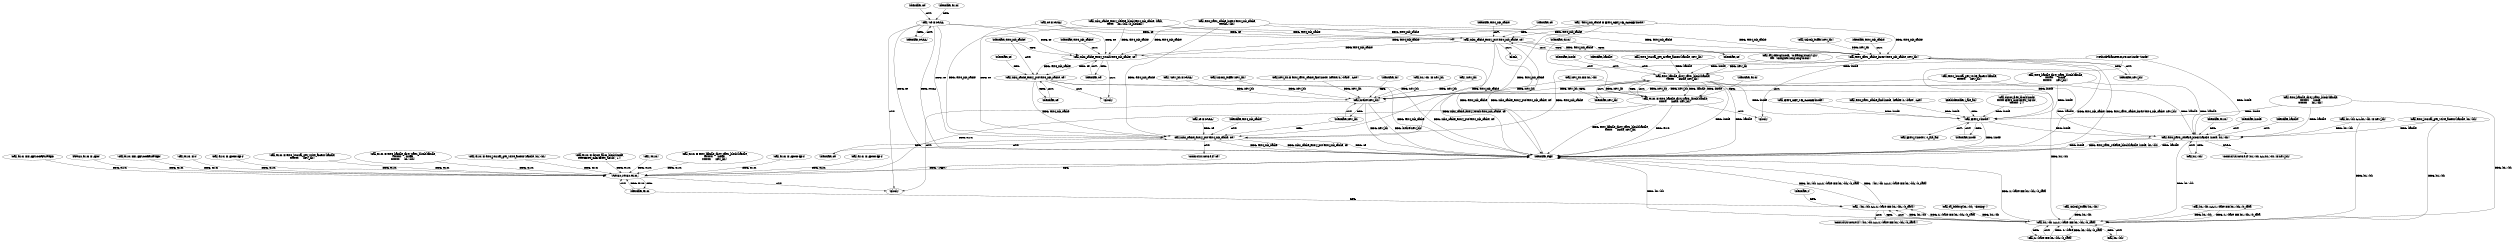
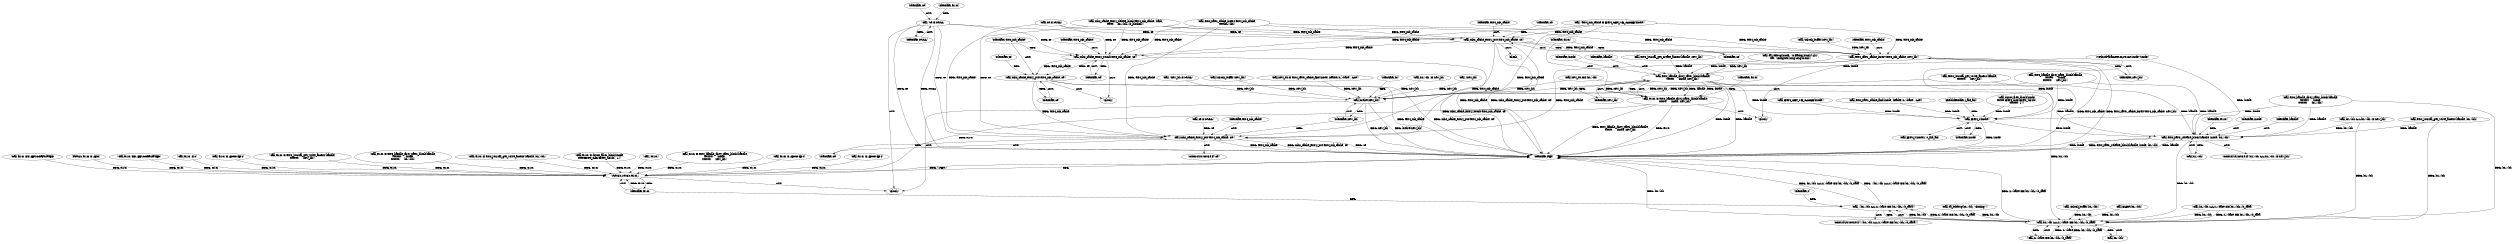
  digraph {
    n1 [label="(Call,*ce = NULL)"]
    n2 [label="(Call,mb2_cache_entry_put(ext4_mb_cache, ce))"]
    n3 [label="(Call,mb2_cache_entry_touch(ext4_mb_cache, ce))"]
    n4 [label="(Call,mb2_cache_entry_put(ext4_mb_cache, ce))"]
    n5 [label="(Identifier,RET)"]
    n6 [label="(Identifier,NULL)"]
    n7 [label="(Block,)"]
    n8 [label="(Call,ext4_xattr_cache_insert(ext4_mb_cache, new_bh))"]
    n9 [label="(Identifier,ce)"]
    n10 [label="(Block,)"]
    n11 [label="(Call,mb2_cache_entry_put(ext4_mb_cache, ce))"]
    n12 [label="(Block,)"]
    n13 [label="(Identifier,ce)"]
    n14 [label="(Identifier,ce)"]
    n15 [label="(ControlStructure,if (ce))"]
    n16 [label="(Return,return error;)"]
    n17 [label="(Call,ext4_handle_dirty_xattr_block(handle,\n\t\t\t\t\t\t\t      inode, new_bh))"]
    n18 [label="(Identifier,new_bh)"]
    n19 [label="(Block,)"]
    n20 [label="(Identifier,ce)"]
    n21 [label="(Call,error = ext4_handle_dirty_xattr_block(handle,\n\t\t\t\t\t\t\t      inode, new_bh))"]
    n22 [label="(Call,EXT4_I(inode))"]
    n23 [label="(Call,ext4_xattr_release_block(handle, inode, bs->bh))"]
    n24 [label="(Call,brelse(new_bh))"]
    n25 [label="(Identifier,new_bh)"]
    n26 [label="(Call,EXT4_I(inode)->i_file_acl)"]
    n27 [label="(Identifier,inode)"]
    n28 [label="(Call,bs->bh && s->base == bs->bh->b_data)"]
    n29 [label="(Call,bs->bh)"]
    n30 [label="(ControlStructure,if (bs->bh && bs->bh != new_bh))"]
    n31 [label="(Identifier,new_bh)"]
    n32 [label="(Identifier,error)"]
    n33 [label="(Call,!(bs->bh && s->base == bs->bh->b_data))"]
    n34 [label="(Call,s->base == bs->bh->b_data)"]
    n35 [label="(Call,bs->bh)"]
    n36 [label="(ControlStructure,if (!(bs->bh && s->base == bs->bh->b_data)))"]
    n37 [label="(Identifier,ext4_mb_cache)"]
    n38 [label="(Identifier,bs)"]
    n39 [label="(Call,bs->bh != new_bh)"]
    n40 [label="(Identifier,inode)"]
    n41 [label="(Call,error == -EFSCORRUPTED)"]
    n42 [label="(Call,ea_bdebug(bs->bh, \"cloning\"))"]
    n43 [label="(Call,new_bh == bs->bh)"]
    n44 [label="(Call,ext4_xattr_cache_find(inode, header(s->base), &ce))"]
    n45 [label="(Call,ext4_journal_get_write_access(handle,\n\t\t\t\t\t\t\t\t      new_bh))"]
    n46 [label="(Call,ce = NULL)"]
    n47 [label="(Call,!new_bh)"]
    n48 [label="(Return,error = -EIO)"]
    n49 [label="(MethodParameterIn,struct inode *inode)"]
    n50 [label="(Identifier,handle)"]
    n51 [label="(Identifier,error)"]
    n52 [label="(Call,error == -EFSCORRUPTED)"]
    n53 [label="(Identifier,ext4_mb_cache)"]
    n54 [label="(Call,unlock_buffer(new_bh))"]
    n55 [label="(Call,ext4_handle_dirty_xattr_block(handle,\n\t\t\t\t\t\t\t\t      inode,\n\t\t\t\t\t\t\t\t      new_bh))"]
    n56 [label="(Identifier,error)"]
    n57 [label="(Identifier,ext4_mb_cache)"]
    n58 [label="(Call,bs->bh && bs->bh != new_bh)"]
    n59 [label="(Call,error = 0)"]
    n60 [label="(Identifier,ext4_mb_cache)"]
    n61 [label="(Call,EXT4_GET_MB_CACHE(inode))"]
    n62 [label="(Call,ext4_journal_get_create_access(handle, new_bh))"]
    n63 [label="(FieldIdentifier,i_file_acl)"]
    n64 [label="(Call,ea_idebug(inode, \"creating block %llu\",\n\t\t\t\t  (unsigned long long)block))"]
    n65 [label="(Call,error = -ENOMEM)"]
    n66 [label="(Identifier,ext4_mb_cache)"]
    n67 [label="(Call,dquot_free_block(inode,\n\t\t\t\t\t\t\t EXT4_C2B(EXT4_SB(sb),\n\t\t\t\t\t\t\t\t  1)))"]
    n68 [label="(Call,error = ext4_journal_get_write_access(handle,\n\t\t\t\t\t\t\t\t      new_bh))"]
    n69 [label="(Call,unlock_buffer(bs->bh))"]
+   n70 [label="(Call,BHDR(bs->bh))"]
    n71 [label="(Call,ce = NULL)"]
    n72 [label="(Call,error = ext4_handle_dirty_xattr_block(handle,\n\t\t\t\t\t\t\t\t      inode,\n\t\t\t\t\t\t\t\t      bs->bh))"]
    n73 [label="(Call,ext4_xattr_cache_insert(ext4_mb_cache,\n\t\t\t\t\tbs->bh))"]
    n74 [label="(Call,*new_bh = NULL)"]
    n75 [label="(Identifier,ce)"]
    n76 [label="(Call,error = ext4_journal_get_write_access(handle, bs->bh))"]
    n77 [label="(Call,unlock_buffer(new_bh))"]
    n78 [label="(Identifier,error)"]
    n79 [label="(Identifier,ce)"]
    n80 [label="(Call,new_bh = ext4_xattr_cache_find(inode, header(s->base), &ce))"]
    n81 [label="(Call,error = dquot_alloc_block(inode,\n\t\t\t\t\t\tEXT4_C2B(EXT4_SB(sb), 1)))"]
    n82 [label="(Call,!error)"]
    n83 [label="(Call,error = ext4_handle_dirty_xattr_block(handle,\n\t\t\t\t\t\t\t\t      inode,\n\t\t\t\t\t\t\t\t      new_bh))"]
    n84 [label="(Call,ext4_journal_get_write_access(handle, bs->bh))"]
    n85 [label="(Call,mb2_cache_entry_delete_block(ext4_mb_cache, hash,\n\t\t\t\t\t\t     bs->bh->b_blocknr))"]
    n86 [label="(Identifier,inode)"]
    n87 [label="(Identifier,ce)"]
    n88 [label="(Identifier,s)"]
    n89 [label="(Call,bs->bh && s->base == bs->bh->b_data)"]
    n90 [label="(Call,error = -ENOMEM)"]
    n91 [label="(Call,*ext4_mb_cache = EXT4_GET_MB_CACHE(inode))"]
    n92 [label="(Call,ext4_handle_dirty_xattr_block(handle,\n\t\t\t\t\t\t\t\t      inode,\n\t\t\t\t\t\t\t\t      bs->bh))"]
    n93 [label="(Identifier,error)"]
    n94 [label="(Call,error = -ENOMEM)"]
    n95 [label="(Identifier,handle)"]
    n1 -> n2 [label="DDG: ce"]
    n1 -> n3 [label="DDG: ce"]
    n1 -> n4 [label="DDG: ce"]
    n1 -> n5 [label="DDG: NULL"]
    n1 -> n5 [label="DDG: ce"]
    n1 -> n6 [label="CFG: "]
    n1 -> n7 [label="AST: "]
    n2 -> n3 [label="DDG: ext4_mb_cache"]
    n2 -> n4 [label="DDG: ext4_mb_cache"]
    n2 -> n5 [label="DDG: mb2_cache_entry_put(ext4_mb_cache, ce)"]
    n2 -> n5 [label="DDG: ext4_mb_cache"]
    n2 -> n8 [label="DDG: ext4_mb_cache"]
    n2 -> n9 [label="CFG: "]
    n2 -> n10 [label="AST: "]
    n3 -> n5 [label="DDG: mb2_cache_entry_touch(ext4_mb_cache, ce)"]
    n3 -> n11 [label="DDG: ext4_mb_cache"]
    n3 -> n11 [label="DDG: ce"]
    n3 -> n12 [label="AST: "]
    n3 -> n13 [label="CFG: "]
    n4 -> n5 [label="DDG: ext4_mb_cache"]
    n4 -> n5 [label="DDG: mb2_cache_entry_put(ext4_mb_cache, ce)"]
    n4 -> n5 [label="DDG: ce"]
    n4 -> n14 [label="CFG: "]
    n4 -> n15 [label="AST: "]
    n5 -> n16 [label="CFG: "]
    n6 -> n1 [label="AST: "]
    n8 -> n4 [label="DDG: ext4_mb_cache"]
    n8 -> n5 [label="DDG: ext4_mb_cache"]
    n8 -> n5 [label="DDG: ext4_xattr_cache_insert(ext4_mb_cache, new_bh)"]
    n8 -> n17 [label="DDG: new_bh"]
    n8 -> n18 [label="CFG: "]
    n8 -> n19 [label="AST: "]
    n9 -> n2 [label="AST: "]
    n11 -> n4 [label="DDG: ext4_mb_cache"]
    n11 -> n5 [label="DDG: mb2_cache_entry_put(ext4_mb_cache, ce)"]
    n11 -> n5 [label="DDG: ext4_mb_cache"]
    n11 -> n12 [label="AST: "]
    n11 -> n20 [label="CFG: "]
    n13 -> n3 [label="AST: "]
    n14 -> n4 [label="AST: "]
    n16 -> n5 [label="DDG: <RET>"]
    n16 -> n7 [label="AST: "]
    n16 -> n32 [label="CFG: "]
    n17 -> n5 [label="DDG: inode"]
    n17 -> n5 [label="DDG: handle"]
    n17 -> n21 [label="AST: "]
    n17 -> n21 [label="DDG: handle"]
    n17 -> n21 [label="DDG: inode"]
    n17 -> n21 [label="DDG: new_bh"]
    n17 -> n22 [label="DDG: inode"]
    n17 -> n23 [label="DDG: handle"]
    n17 -> n24 [label="DDG: new_bh"]
    n17 -> n25 [label="CFG: "]
    n18 -> n8 [label="AST: "]
    n20 -> n11 [label="AST: "]
    n21 -> n5 [label="DDG: ext4_handle_dirty_xattr_block(handle,\n\t\t\t\t\t\t\t      inode, new_bh)"]
    n21 -> n5 [label="DDG: error"]
    n21 -> n16 [label="DDG: error"]
    n21 -> n17 [label="CFG: "]
    n21 -> n19 [label="AST: "]
    n22 -> n5 [label="DDG: inode"]
    n22 -> n23 [label="DDG: inode"]
    n22 -> n26 [label="AST: "]
    n22 -> n27 [label="CFG: "]
    n23 -> n5 [label="DDG: ext4_xattr_release_block(handle, inode, bs->bh)"]
    n23 -> n5 [label="DDG: inode"]
    n23 -> n5 [label="DDG: handle"]
    n23 -> n28 [label="DDG: bs->bh"]
    n23 -> n29 [label="CFG: "]
-   n23 -> n30 [label="NULL: "]
+   n23 -> n30 [label="AST: "]
    n24 -> n5 [label="DDG: brelse(new_bh)"]
    n24 -> n5 [label="DDG: new_bh"]
    n24 -> n7 [label="AST: "]
    n24 -> n31 [label="CFG: "]
    n25 -> n17 [label="AST: "]
    n27 -> n22 [label="AST: "]
    n28 -> n5 [label="DDG: s->base == bs->bh->b_data"]
    n28 -> n5 [label="DDG: bs->bh"]
    n28 -> n33 [label="AST: "]
    n28 -> n33 [label="DDG: bs->bh"]
    n28 -> n33 [label="DDG: s->base == bs->bh->b_data"]
    n28 -> n34 [label="CFG: "]
    n28 -> n35 [label="CFG: "]
    n29 -> n23 [label="AST: "]
    n31 -> n4 [label="CFG: "]
    n31 -> n24 [label="AST: "]
    n32 -> n16 [label="AST: "]
    n32 -> n16 [label="DDG: error"]
    n32 -> n33 [label="CFG: "]
    n33 -> n5 [label="DDG: bs->bh && s->base == bs->bh->b_data"]
    n33 -> n5 [label="DDG: !(bs->bh && s->base == bs->bh->b_data)"]
    n33 -> n28 [label="CFG: "]
    n33 -> n36 [label="AST: "]
    n34 -> n28 [label="AST: "]
    n34 -> n28 [label="DDG: s->base"]
    n34 -> n28 [label="DDG: bs->bh->b_data"]
    n35 -> n28 [label="AST: "]
    n37 -> n3 [label="CFG: "]
    n37 -> n11 [label="AST: "]
    n38 -> n24 [label="CFG: "]
    n39 -> n24 [label="DDG: new_bh"]
    n40 -> n17 [label="AST: "]
    n41 -> n16 [label="DDG: error"]
    n42 -> n28 [label="DDG: bs->bh"]
    n43 -> n24 [label="DDG: new_bh"]
    n43 -> n28 [label="DDG: bs->bh"]
    n44 -> n22 [label="DDG: inode"]
    n45 -> n23 [label="DDG: handle"]
    n45 -> n24 [label="DDG: new_bh"]
    n46 -> n4 [label="DDG: ce"]
    n47 -> n24 [label="DDG: new_bh"]
    n48 -> n16 [label="DDG: error"]
    n49 -> n17 [label="DDG: inode"]
    n49 -> n22 [label="DDG: inode"]
    n49 -> n23 [label="DDG: inode"]
    n50 -> n17 [label="AST: "]
    n51 -> n8 [label="CFG: "]
    n51 -> n21 [label="AST: "]
    n52 -> n16 [label="DDG: error"]
    n53 -> n4 [label="AST: "]
    n54 -> n8 [label="DDG: new_bh"]
    n55 -> n22 [label="DDG: inode"]
    n55 -> n23 [label="DDG: handle"]
    n55 -> n24 [label="DDG: new_bh"]
    n56 -> n21 [label="CFG: "]
    n57 -> n2 [label="AST: "]
    n58 -> n23 [label="DDG: bs->bh"]
    n58 -> n28 [label="DDG: bs->bh"]
    n59 -> n16 [label="DDG: error"]
    n60 -> n3 [label="AST: "]
    n61 -> n22 [label="DDG: inode"]
    n62 -> n17 [label="DDG: handle"]
    n63 -> n22 [label="CFG: "]
    n64 -> n17 [label="DDG: inode"]
    n65 -> n16 [label="DDG: error"]
    n66 -> n8 [label="AST: "]
    n67 -> n22 [label="DDG: inode"]
    n68 -> n16 [label="DDG: error"]
    n69 -> n28 [label="DDG: bs->bh"]
+   n70 -> n28 [label="DDG: bs->bh"]
    n71 -> n2 [label="DDG: ce"]
    n71 -> n3 [label="DDG: ce"]
    n71 -> n4 [label="DDG: ce"]
    n72 -> n16 [label="DDG: error"]
    n73 -> n2 [label="DDG: ext4_mb_cache"]
    n73 -> n3 [label="DDG: ext4_mb_cache"]
    n73 -> n4 [label="DDG: ext4_mb_cache"]
    n73 -> n8 [label="DDG: ext4_mb_cache"]
    n74 -> n24 [label="DDG: new_bh"]
    n75 -> n1 [label="AST: "]
    n76 -> n16 [label="DDG: error"]
    n77 -> n24 [label="DDG: new_bh"]
    n78 -> n23 [label="CFG: "]
    n79 -> n2 [label="CFG: "]
    n80 -> n24 [label="DDG: new_bh"]
    n81 -> n16 [label="DDG: error"]
    n82 -> n16 [label="DDG: error"]
    n83 -> n16 [label="DDG: error"]
    n84 -> n23 [label="DDG: handle"]
    n84 -> n28 [label="DDG: bs->bh"]
    n85 -> n2 [label="DDG: ext4_mb_cache"]
    n85 -> n3 [label="DDG: ext4_mb_cache"]
    n85 -> n4 [label="DDG: ext4_mb_cache"]
    n85 -> n8 [label="DDG: ext4_mb_cache"]
    n86 -> n23 [label="AST: "]
    n87 -> n11 [label="CFG: "]
    n88 -> n33 [label="CFG: "]
    n89 -> n28 [label="DDG: bs->bh"]
    n89 -> n28 [label="DDG: s->base == bs->bh->b_data"]
    n90 -> n16 [label="DDG: error"]
    n91 -> n2 [label="DDG: ext4_mb_cache"]
    n91 -> n3 [label="DDG: ext4_mb_cache"]
    n91 -> n4 [label="DDG: ext4_mb_cache"]
    n91 -> n8 [label="DDG: ext4_mb_cache"]
    n92 -> n22 [label="DDG: inode"]
    n92 -> n23 [label="DDG: handle"]
    n92 -> n28 [label="DDG: bs->bh"]
    n93 -> n1 [label="CFG: "]
    n94 -> n16 [label="DDG: error"]
    n95 -> n23 [label="AST: "]
  }
